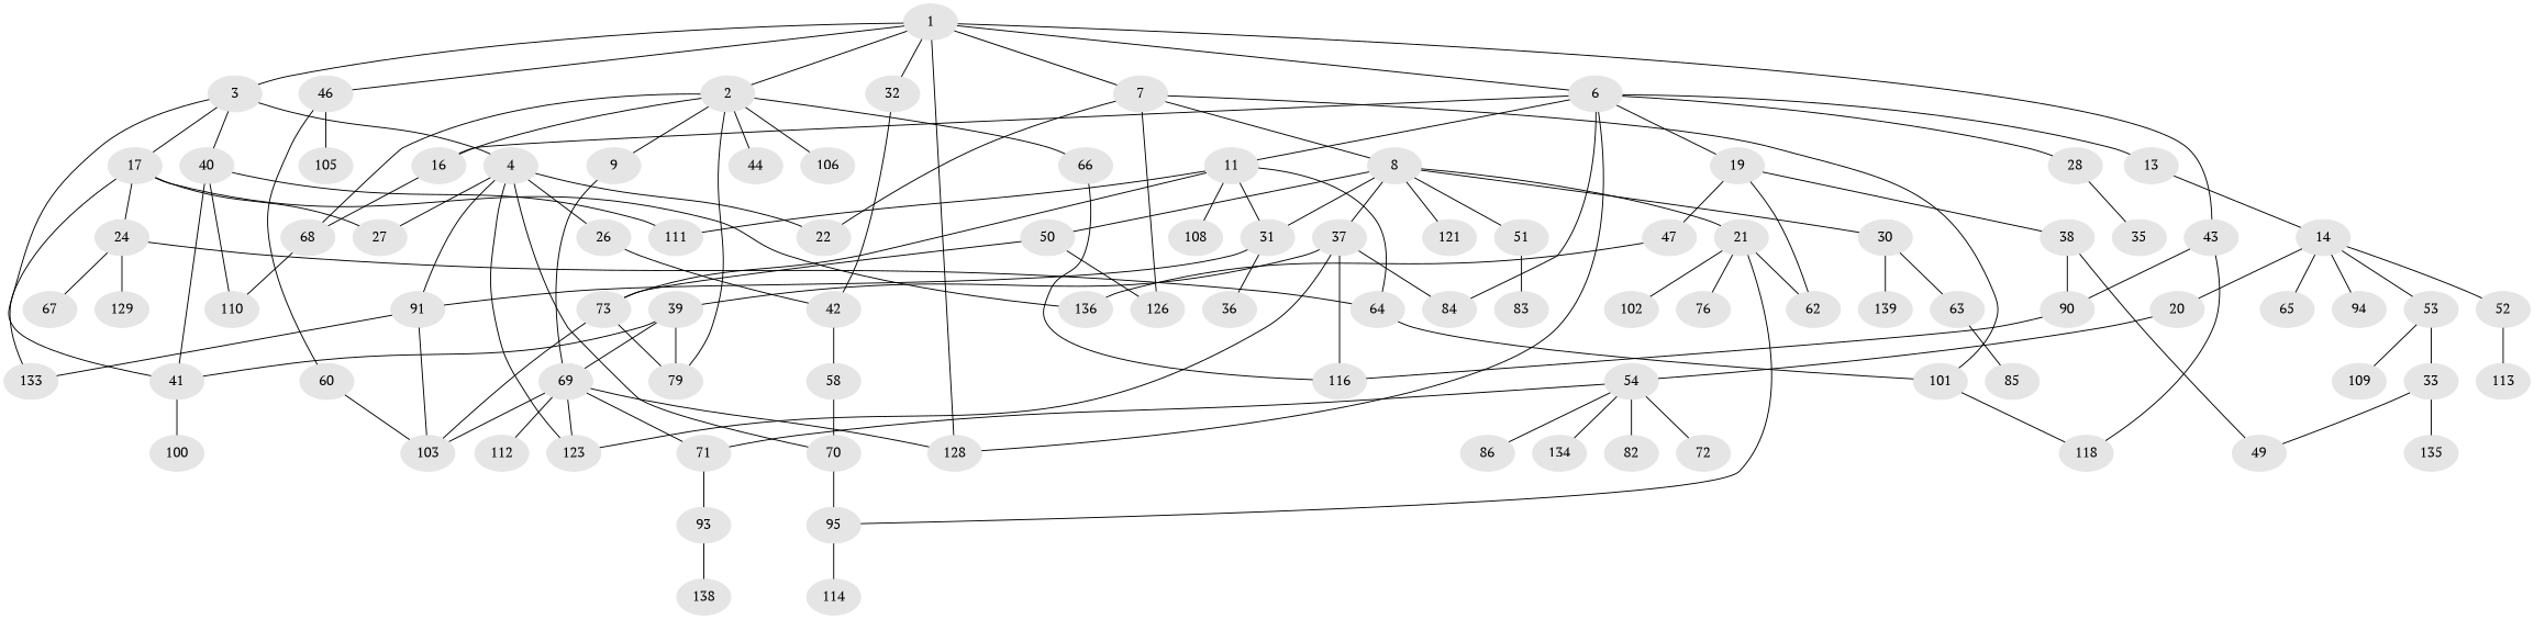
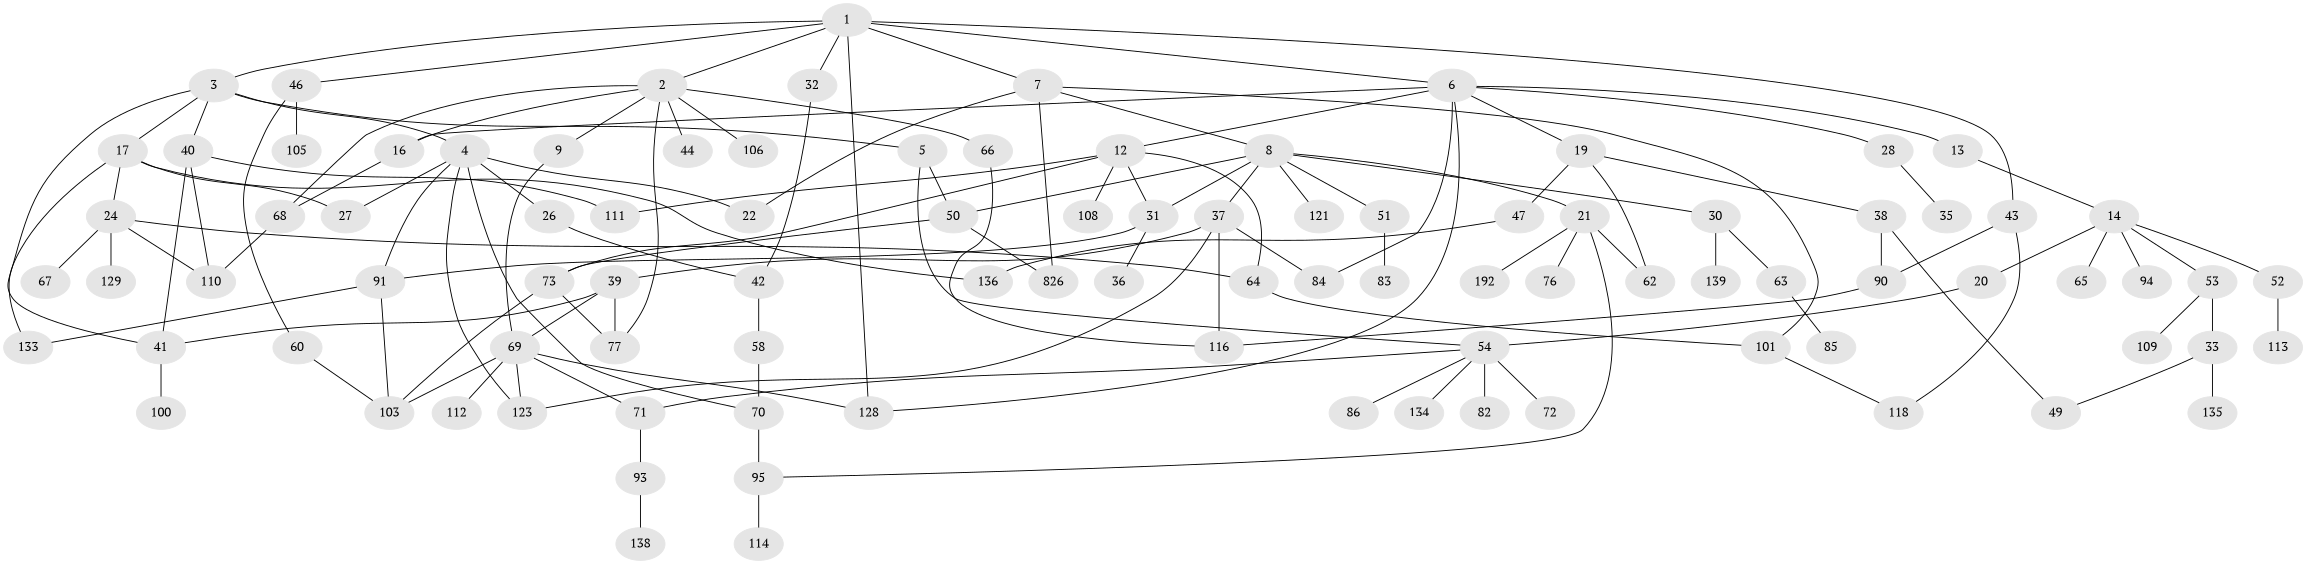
  graph {
    fontname="PT Serif"
    node [color=gray90 fontname="PT Serif" style=filled]
    edge [fontname="PT Serif"]
    1 [super="+25"]
    2 [super="+55"]
    3 [super="+15"]
    6 [super="+10"]
    7 [super="+45"]
    32
    43
    46 [super="+53"]
    n9 [label=128]
    9 [super="+89"]
    16 [super="+98"]
    44 [super="+88"]
    66
    68 [super="+122"]
-   77 [label=79]
+   77
    106
    4 [super="+12"]
+   5 [super="+79"]
    17 [super="+127"]
    40 [super="+48"]
    41 [super="+87"]
-   11 [super="+132"]
+   11 [super="+132" label=12]
    13
    19 [super="+29"]
    28
    n26 [label=84]
    22
    8 [super="+18"]
    101
-   126
+   126 [label=826]
    42 [super="+57"]
    90 [super="+130"]
    118
    60
    105 [super="+128"]
    69 [super="+104"]
    116
    110
    26
    27 [super="+84"]
    70
    91 [super="+117"]
    123
    50 [super="+92"]
    54 [super="+59"]
    24 [super="+56"]
    133
    136
    111
    100
    95 [super="+119"]
    103 [super="+131"]
    73 [super="+97"]
    82
    71 [super="+74"]
    72
    86
    134
    31 [super="+140"]
    64 [super="+78"]
    108
    14 [super="+34"]
    38
    47
    62
    35
    21 [super="+107"]
    30
    37 [super="+124"]
    51 [super="+75"]
    121
    76
-   102
+   102 [label=192]
    63
    139 [super="+141"]
    36
    39 [super="+137"]
    83
    112
    20
    n81 [label=53]
    52
    65
    94
    33 [super="+96"]
    109
    113
    67
    129
    49 [super="+61"]
    114
    135
    58 [super="+120"]
    85
    93 [super="+99"]
    138
    1 -- 2
    1 -- 3
    1 -- 6
    1 -- 7
    1 -- 32
    1 -- 43
    1 -- 46
    1 -- n9
    2 -- 9
    2 -- 16
    2 -- 44
    2 -- 66
    2 -- 68
    2 -- 77
    2 -- 106
    3 -- 4
+   3 -- 5
    3 -- 17
    3 -- 40
    3 -- 41
    6 -- n9
    6 -- 16
    6 -- 11
    6 -- 13
    6 -- 19
    6 -- 28
    6 -- n26
    7 -- 22
    7 -- 8
    7 -- 101
    7 -- 126
    32 -- 42
    43 -- 90
    43 -- 118
    46 -- 60
    46 -- 105
    9 -- 69
    16 -- 68
    66 -- 116
    68 -- 110
    4 -- 22
    4 -- 26
    4 -- 27
    4 -- 70
    4 -- 91
    4 -- 123
+   5 -- 50
+   5 -- 54
    17 -- 27
    17 -- 24
    17 -- 133
    17 -- 136
    40 -- 41
    40 -- 110
    40 -- 111
    41 -- 100
    11 -- 111
    11 -- 73
    11 -- 31
    11 -- 64
    11 -- 108
    13 -- 14
    19 -- 38
    19 -- 47
    19 -- 62
    28 -- 35
    8 -- 50
    8 -- 31
    8 -- 21
    8 -- 30
    8 -- 37
    8 -- 51
    8 -- 121
    101 -- 118
    42 -- 58
    90 -- 116
    60 -- 103
    69 -- n9
    69 -- 123
    69 -- 103
    69 -- 71
    69 -- 112
    26 -- 42
    70 -- 95
    91 -- 133
    91 -- 103
    50 -- 126
    50 -- 73
    54 -- 82
    54 -- 71
    54 -- 72
    54 -- 86
    54 -- 134
+   24 -- 110
    24 -- 64
    24 -- 67
    24 -- 129
    95 -- 114
    73 -- 77
    73 -- 103
    71 -- 93
    31 -- 91
    31 -- 36
    64 -- 101
    14 -- 20
    14 -- n81
    14 -- 52
    14 -- 65
    14 -- 94
    38 -- 90
    38 -- 49
    47 -- 136
    21 -- 95
    21 -- 62
    21 -- 76
    21 -- 102
    30 -- 63
    30 -- 139
    37 -- n26
    37 -- 116
    37 -- 123
    37 -- 39
    51 -- 83
    63 -- 85
    39 -- 77
    39 -- 41
    39 -- 69
    20 -- 54
    n81 -- 33
    n81 -- 109
    52 -- 113
    33 -- 49
    33 -- 135
    58 -- 70
    93 -- 138
  }
